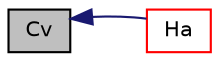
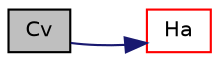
  digraph {
    rankdir=LR
    node [fontname=Helvetica fontsize=10 shape=record]
    n1 [color=black fillcolor=grey75 fontcolor=black height=0.2 label=Cv style=filled width=0.4]
    n2 [color=red height=0.2 label=Ha width=0.4]
-   n2 -> n1 [color=midnightblue fontname=Helvetica fontsize=10 labelfontname=Helvetica labelfontsize=10 style=solid]
+   n1 -> n2 [color=midnightblue fontname=Helvetica fontsize=10 labelfontname=Helvetica labelfontsize=10 style=solid]
  }
